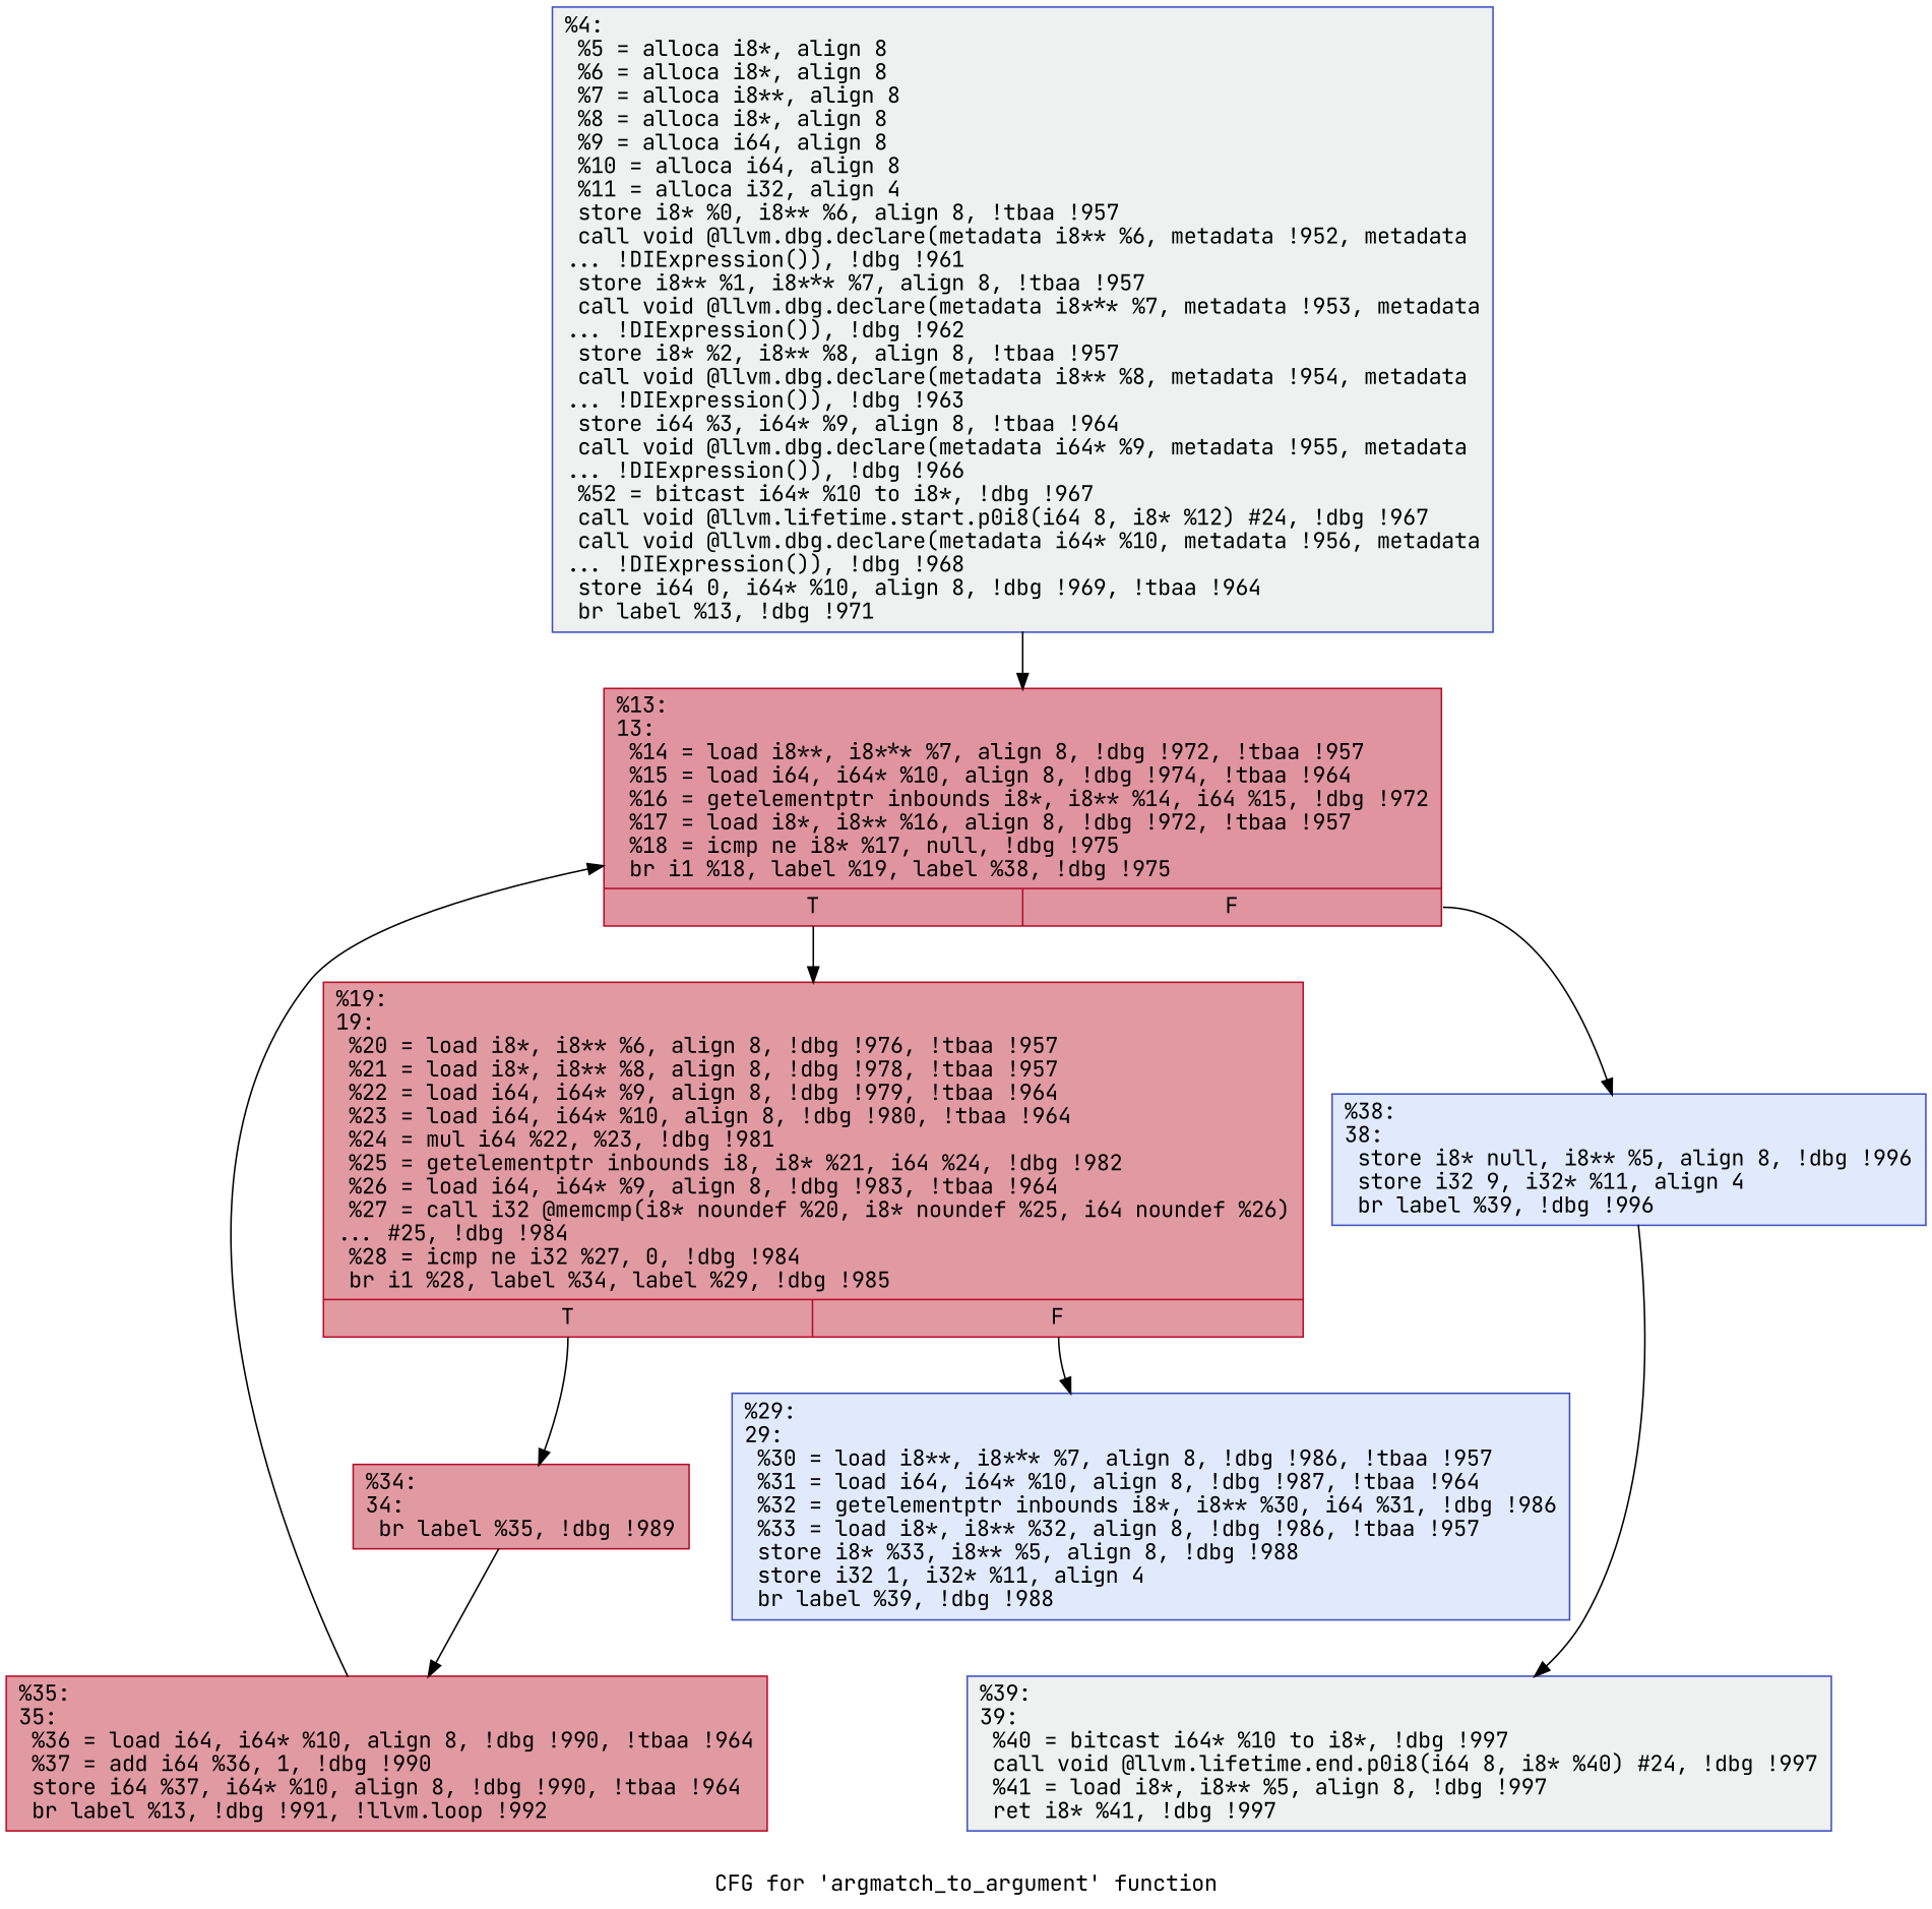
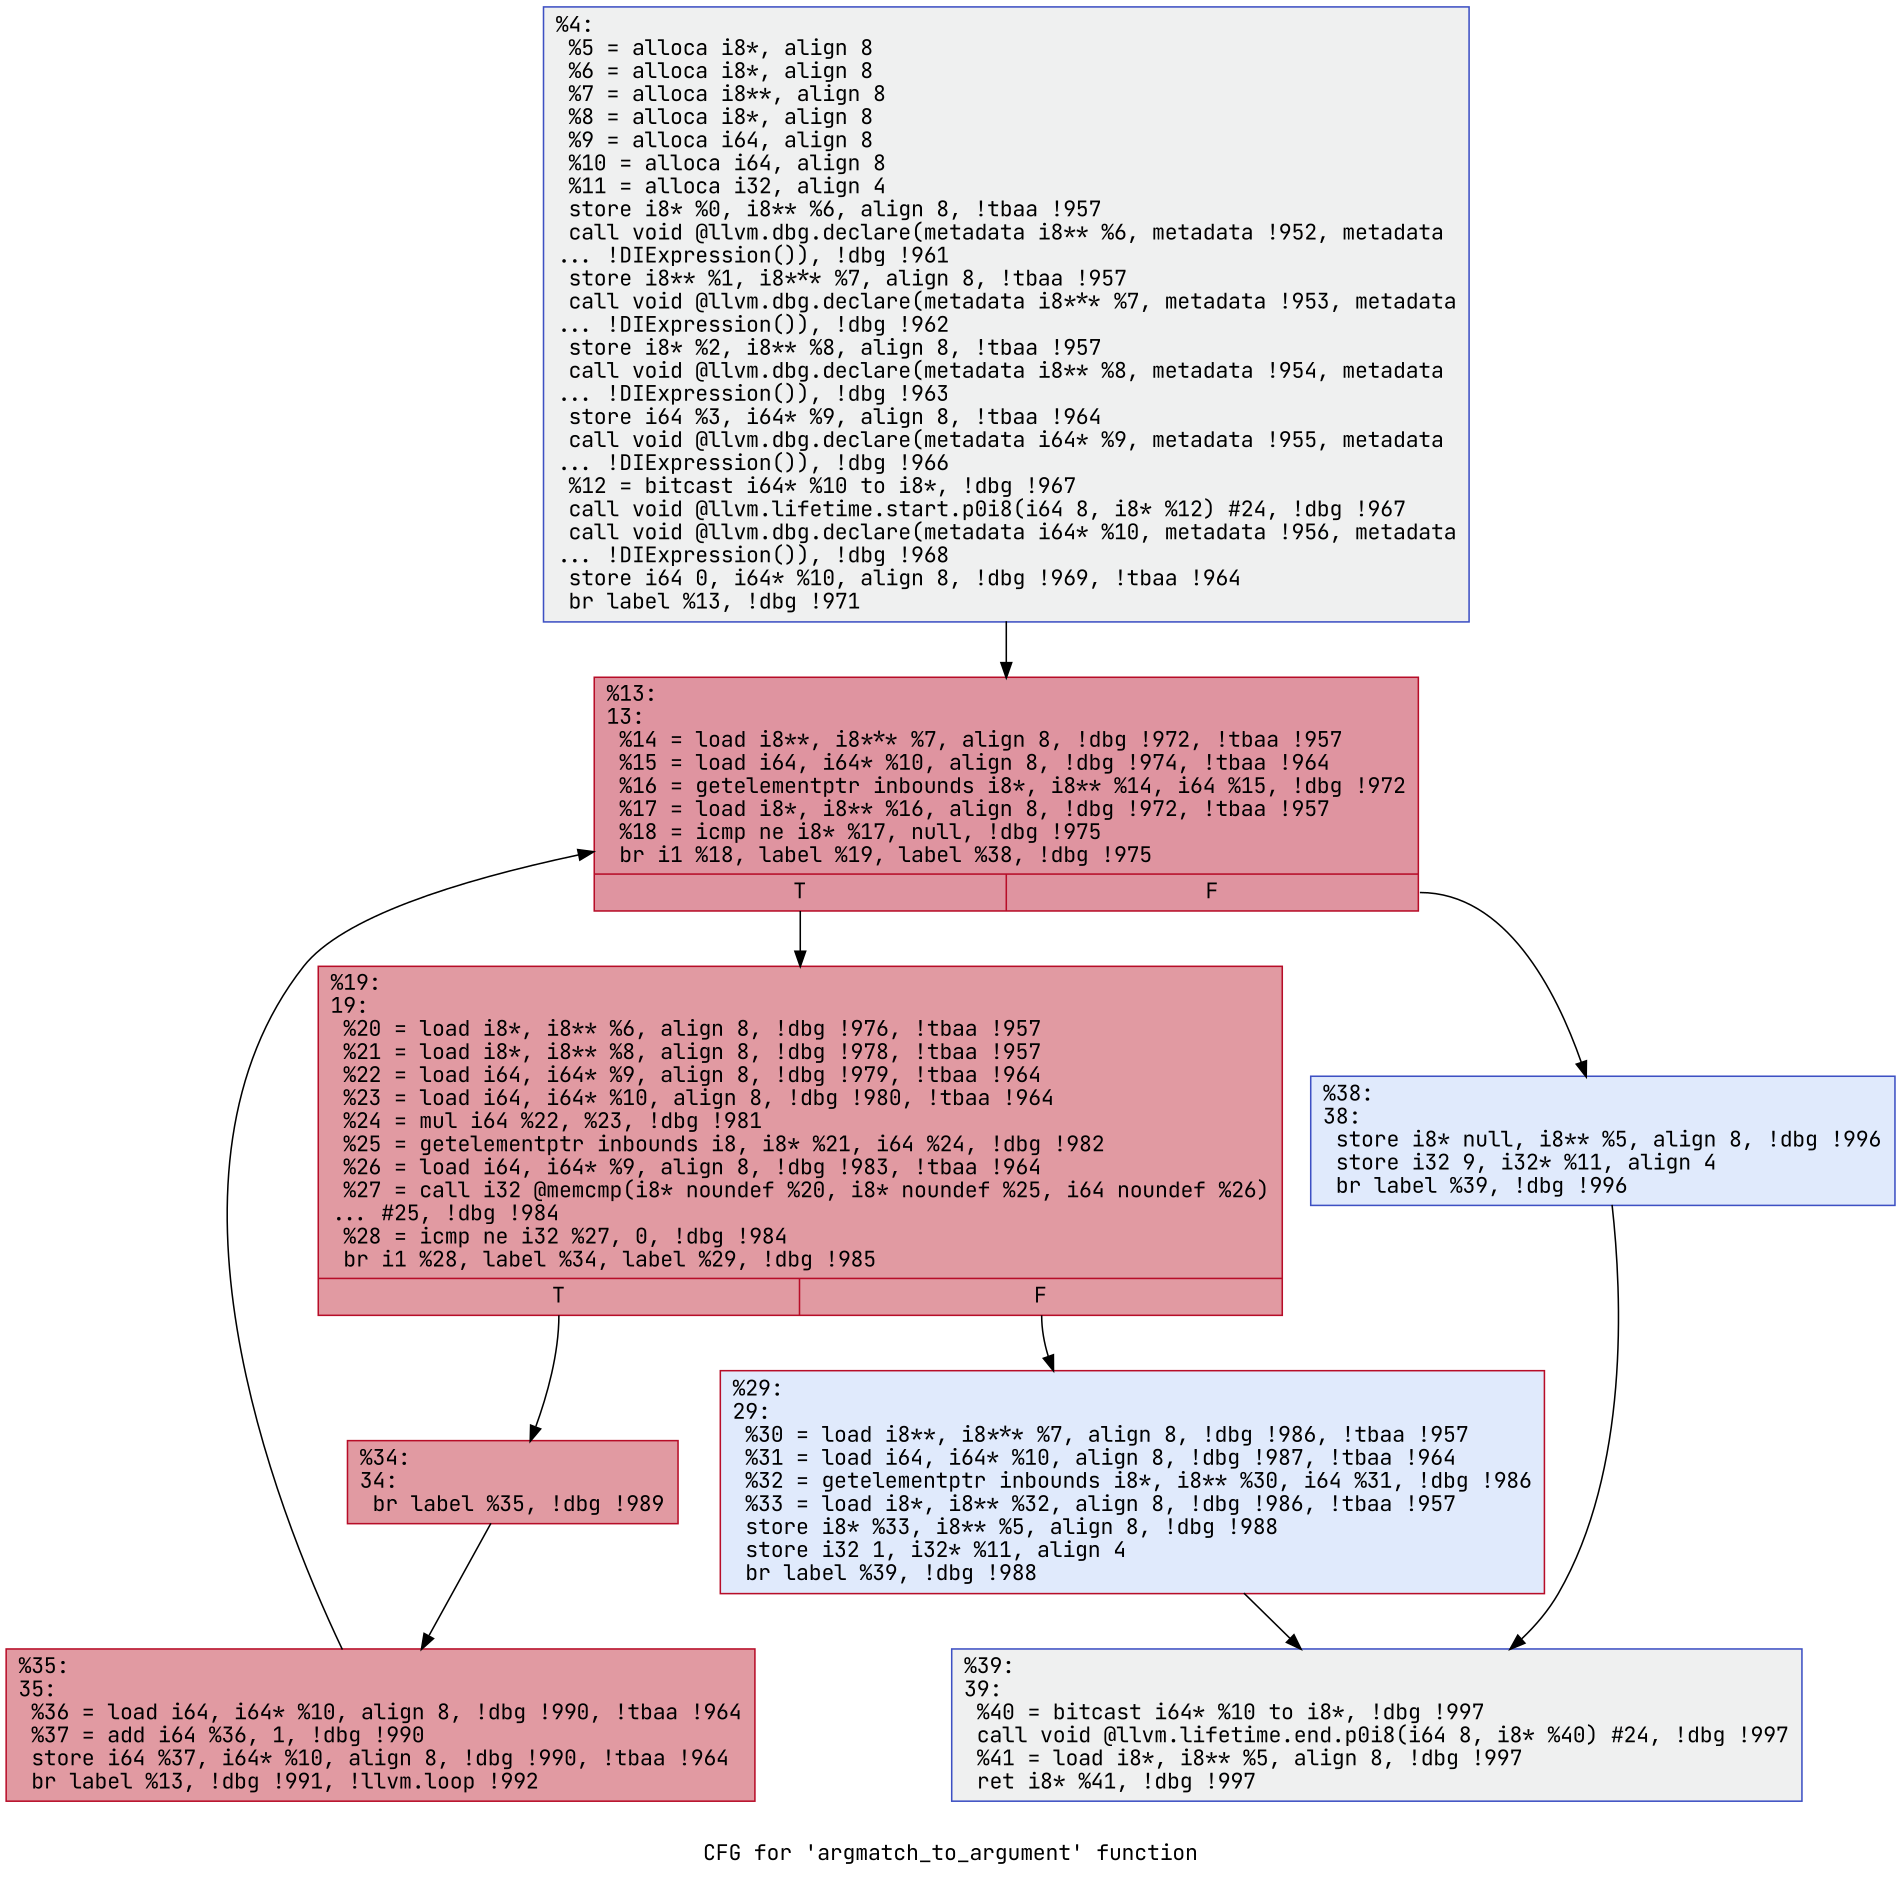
  digraph {
    fontname="JetBrains Mono"
    label="CFG for 'argmatch_to_argument' function"
    node [color="#3d50c3ff" fillcolor="#bb1b2c70" fontname="JetBrains Mono" shape=record style=filled]
    edge [fontname="JetBrains Mono"]
-   n1 [fillcolor="#dbdcde70" label="{%4:\l  %5 = alloca i8*, align 8\l  %6 = alloca i8*, align 8\l  %7 = alloca i8**, align 8\l  %8 = alloca i8*, align 8\l  %9 = alloca i64, align 8\l  %10 = alloca i64, align 8\l  %11 = alloca i32, align 4\l  store i8* %0, i8** %6, align 8, !tbaa !957\l  call void @llvm.dbg.declare(metadata i8** %6, metadata !952, metadata\l... !DIExpression()), !dbg !961\l  store i8** %1, i8*** %7, align 8, !tbaa !957\l  call void @llvm.dbg.declare(metadata i8*** %7, metadata !953, metadata\l... !DIExpression()), !dbg !962\l  store i8* %2, i8** %8, align 8, !tbaa !957\l  call void @llvm.dbg.declare(metadata i8** %8, metadata !954, metadata\l... !DIExpression()), !dbg !963\l  store i64 %3, i64* %9, align 8, !tbaa !964\l  call void @llvm.dbg.declare(metadata i64* %9, metadata !955, metadata\l... !DIExpression()), !dbg !966\l  %52 = bitcast i64* %10 to i8*, !dbg !967\l  call void @llvm.lifetime.start.p0i8(i64 8, i8* %12) #24, !dbg !967\l  call void @llvm.dbg.declare(metadata i64* %10, metadata !956, metadata\l... !DIExpression()), !dbg !968\l  store i64 0, i64* %10, align 8, !dbg !969, !tbaa !964\l  br label %13, !dbg !971\l}"]
+   n1 [fillcolor="#dbdcde70" label="{%4:\l  %5 = alloca i8*, align 8\l  %6 = alloca i8*, align 8\l  %7 = alloca i8**, align 8\l  %8 = alloca i8*, align 8\l  %9 = alloca i64, align 8\l  %10 = alloca i64, align 8\l  %11 = alloca i32, align 4\l  store i8* %0, i8** %6, align 8, !tbaa !957\l  call void @llvm.dbg.declare(metadata i8** %6, metadata !952, metadata\l... !DIExpression()), !dbg !961\l  store i8** %1, i8*** %7, align 8, !tbaa !957\l  call void @llvm.dbg.declare(metadata i8*** %7, metadata !953, metadata\l... !DIExpression()), !dbg !962\l  store i8* %2, i8** %8, align 8, !tbaa !957\l  call void @llvm.dbg.declare(metadata i8** %8, metadata !954, metadata\l... !DIExpression()), !dbg !963\l  store i64 %3, i64* %9, align 8, !tbaa !964\l  call void @llvm.dbg.declare(metadata i64* %9, metadata !955, metadata\l... !DIExpression()), !dbg !966\l  %12 = bitcast i64* %10 to i8*, !dbg !967\l  call void @llvm.lifetime.start.p0i8(i64 8, i8* %12) #24, !dbg !967\l  call void @llvm.dbg.declare(metadata i64* %10, metadata !956, metadata\l... !DIExpression()), !dbg !968\l  store i64 0, i64* %10, align 8, !dbg !969, !tbaa !964\l  br label %13, !dbg !971\l}"]
    n2 [color="#b70d28ff" fillcolor="#b70d2870" label="{%13:\l13:                                               \l  %14 = load i8**, i8*** %7, align 8, !dbg !972, !tbaa !957\l  %15 = load i64, i64* %10, align 8, !dbg !974, !tbaa !964\l  %16 = getelementptr inbounds i8*, i8** %14, i64 %15, !dbg !972\l  %17 = load i8*, i8** %16, align 8, !dbg !972, !tbaa !957\l  %18 = icmp ne i8* %17, null, !dbg !975\l  br i1 %18, label %19, label %38, !dbg !975\l|{<s0>T|<s1>F}}"]
    n3 [color="#b70d28ff" label="{%19:\l19:                                               \l  %20 = load i8*, i8** %6, align 8, !dbg !976, !tbaa !957\l  %21 = load i8*, i8** %8, align 8, !dbg !978, !tbaa !957\l  %22 = load i64, i64* %9, align 8, !dbg !979, !tbaa !964\l  %23 = load i64, i64* %10, align 8, !dbg !980, !tbaa !964\l  %24 = mul i64 %22, %23, !dbg !981\l  %25 = getelementptr inbounds i8, i8* %21, i64 %24, !dbg !982\l  %26 = load i64, i64* %9, align 8, !dbg !983, !tbaa !964\l  %27 = call i32 @memcmp(i8* noundef %20, i8* noundef %25, i64 noundef %26)\l... #25, !dbg !984\l  %28 = icmp ne i32 %27, 0, !dbg !984\l  br i1 %28, label %34, label %29, !dbg !985\l|{<s0>T|<s1>F}}"]
    n4 [fillcolor="#b9d0f970" label="{%38:\l38:                                               \l  store i8* null, i8** %5, align 8, !dbg !996\l  store i32 9, i32* %11, align 4\l  br label %39, !dbg !996\l}"]
    n5 [color="#b70d28ff" label="{%34:\l34:                                               \l  br label %35, !dbg !989\l}"]
-   n6 [fillcolor="#b9d0f970" label="{%29:\l29:                                               \l  %30 = load i8**, i8*** %7, align 8, !dbg !986, !tbaa !957\l  %31 = load i64, i64* %10, align 8, !dbg !987, !tbaa !964\l  %32 = getelementptr inbounds i8*, i8** %30, i64 %31, !dbg !986\l  %33 = load i8*, i8** %32, align 8, !dbg !986, !tbaa !957\l  store i8* %33, i8** %5, align 8, !dbg !988\l  store i32 1, i32* %11, align 4\l  br label %39, !dbg !988\l}"]
+   n6 [color="#b70d28ff" fillcolor="#b9d0f970" label="{%29:\l29:                                               \l  %30 = load i8**, i8*** %7, align 8, !dbg !986, !tbaa !957\l  %31 = load i64, i64* %10, align 8, !dbg !987, !tbaa !964\l  %32 = getelementptr inbounds i8*, i8** %30, i64 %31, !dbg !986\l  %33 = load i8*, i8** %32, align 8, !dbg !986, !tbaa !957\l  store i8* %33, i8** %5, align 8, !dbg !988\l  store i32 1, i32* %11, align 4\l  br label %39, !dbg !988\l}"]
    n7 [fillcolor="#dbdcde70" label="{%39:\l39:                                               \l  %40 = bitcast i64* %10 to i8*, !dbg !997\l  call void @llvm.lifetime.end.p0i8(i64 8, i8* %40) #24, !dbg !997\l  %41 = load i8*, i8** %5, align 8, !dbg !997\l  ret i8* %41, !dbg !997\l}"]
    n8 [color="#b70d28ff" label="{%35:\l35:                                               \l  %36 = load i64, i64* %10, align 8, !dbg !990, !tbaa !964\l  %37 = add i64 %36, 1, !dbg !990\l  store i64 %37, i64* %10, align 8, !dbg !990, !tbaa !964\l  br label %13, !dbg !991, !llvm.loop !992\l}"]
    n1 -> n2
    n2 -> n3 [tailport=s0]
    n2 -> n4 [tailport=s1]
    n3 -> n5 [tailport=s0]
    n3 -> n6 [tailport=s1]
    n4 -> n7
    n5 -> n8
+   n6 -> n7
    n8 -> n2
  }
